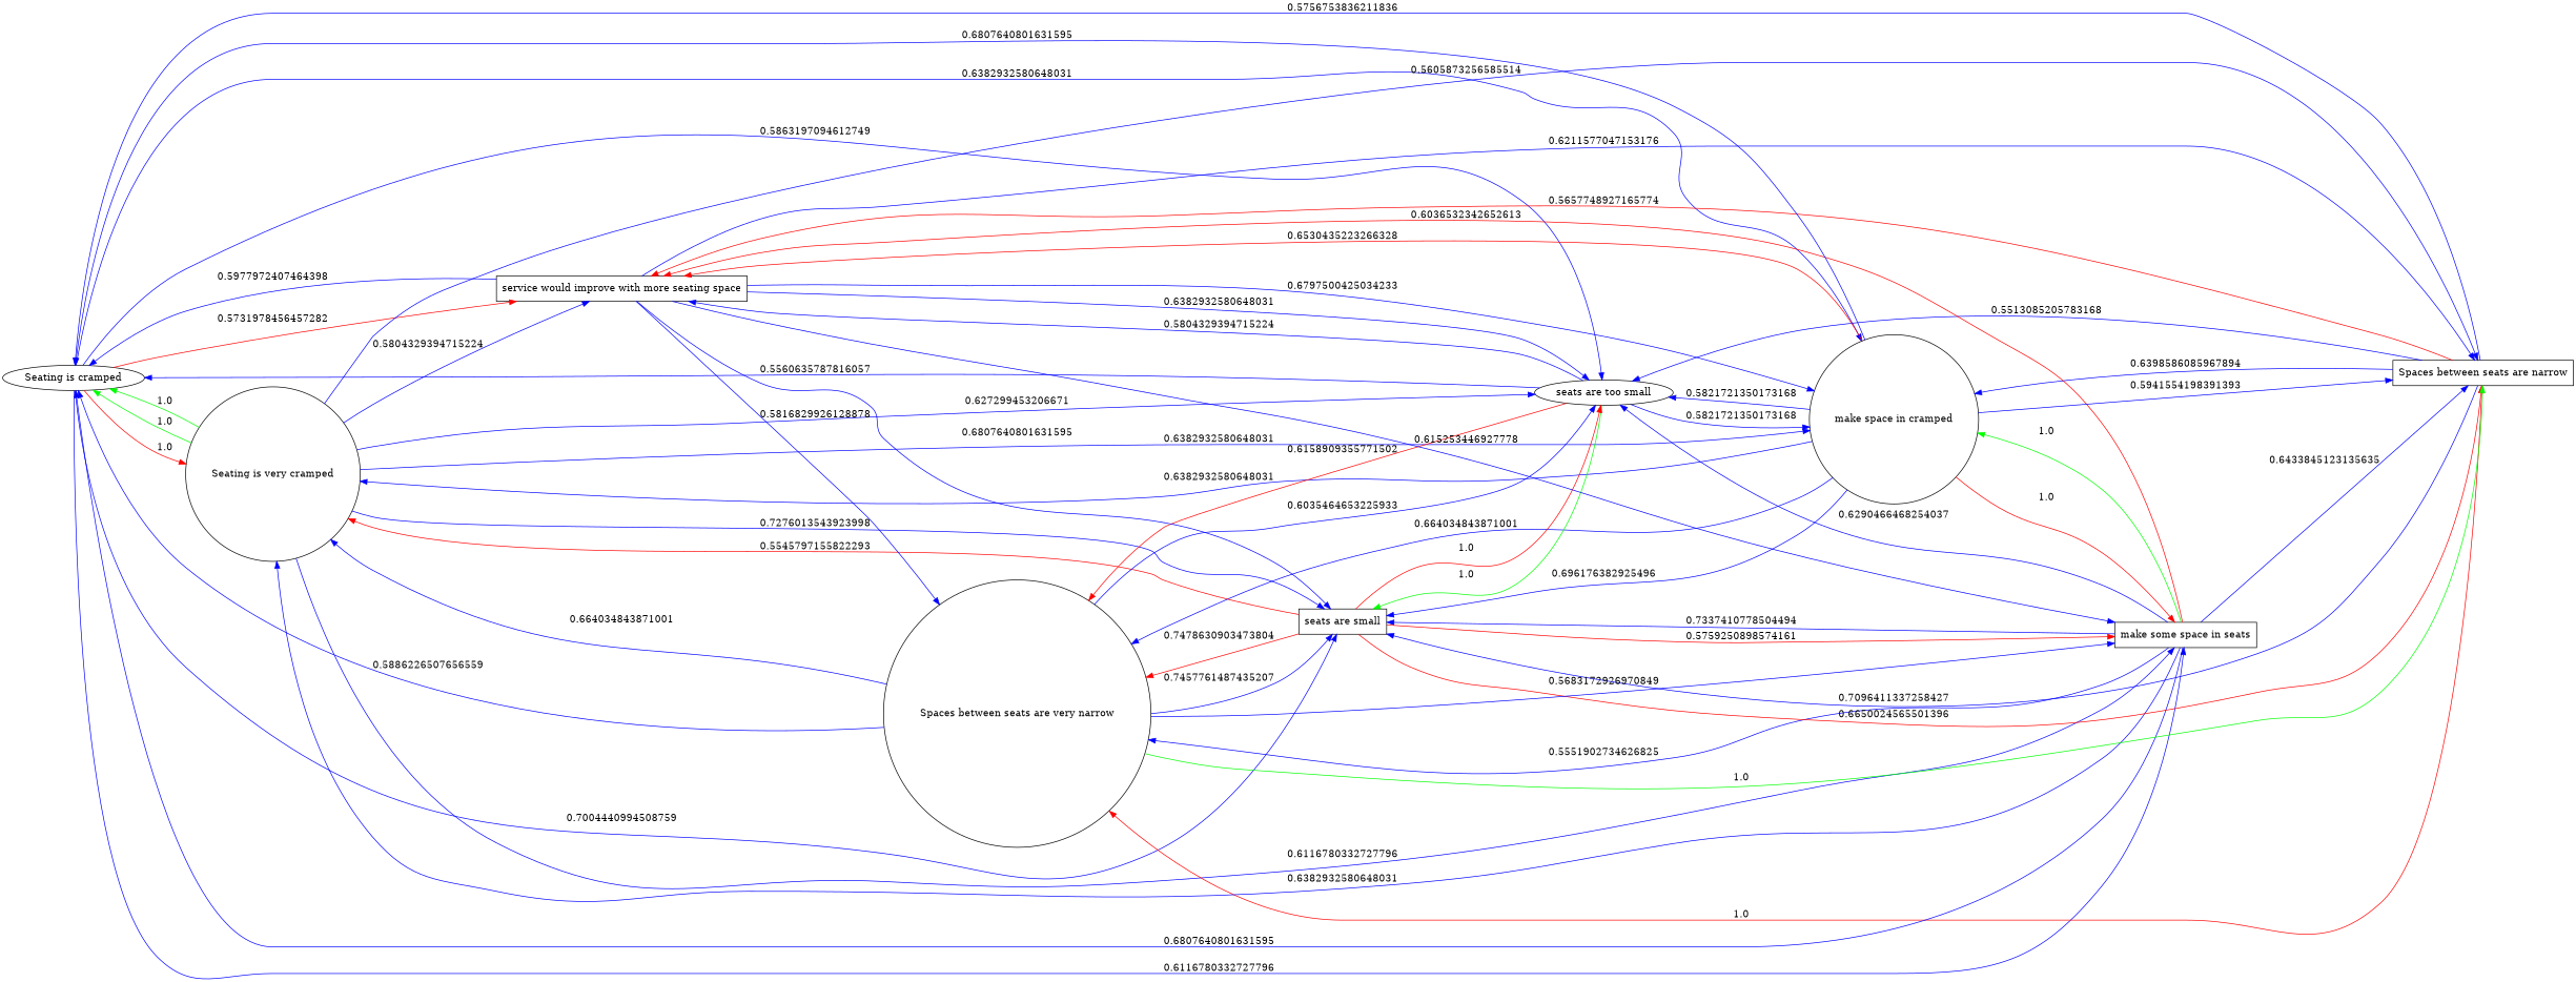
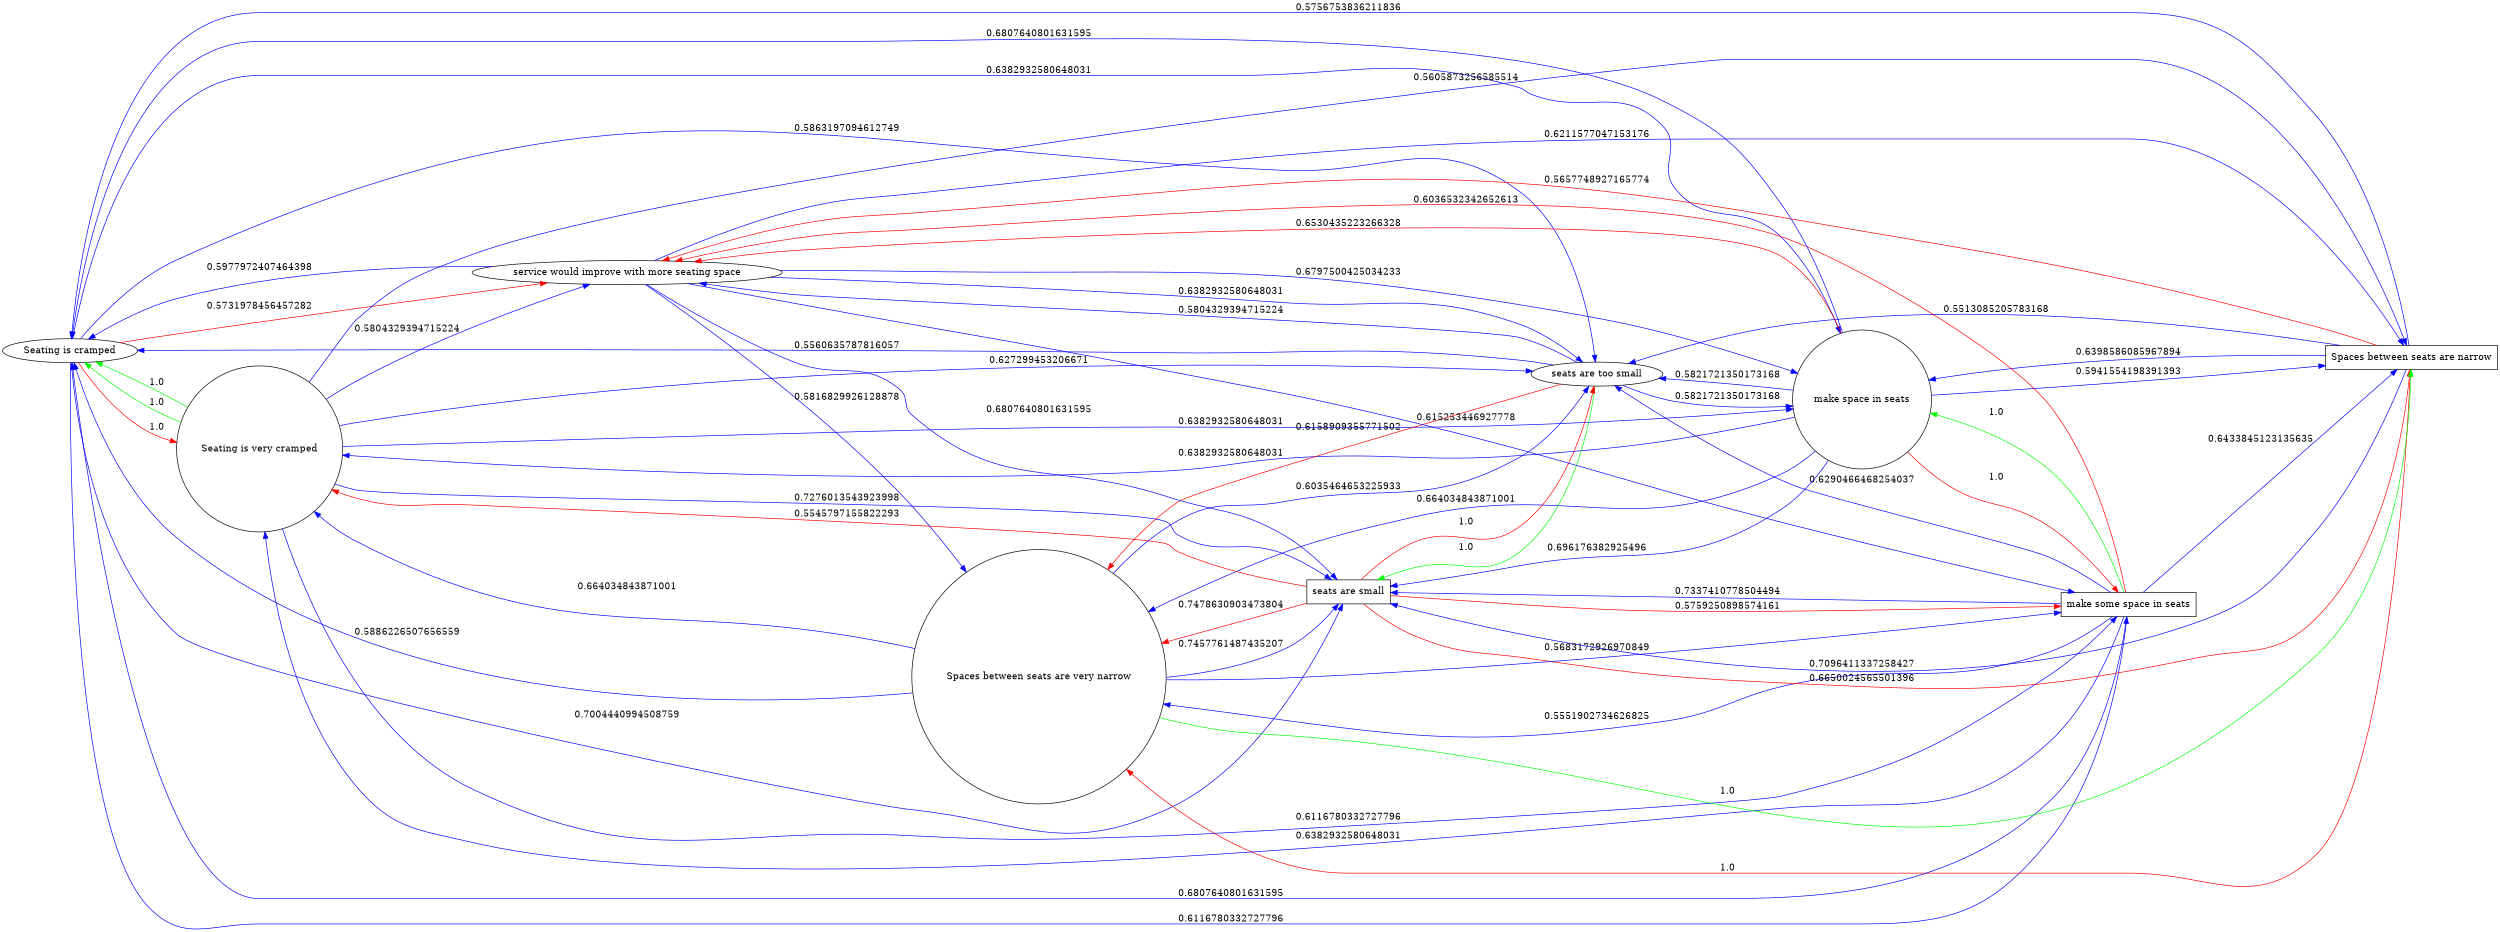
  digraph {
    rankdir=LR
    node [shape=box]
    edge [color=blue]
    "Seating is cramped" [shape=ellipse]
    "Seating is very cramped" [shape=circle]
    "Spaces between seats are narrow"
    "make some space in seats"
-   "make space in seats" [shape=circle label="make space in cramped"]
+   "make space in seats" [shape=circle]
    "seats are too small" [shape=ellipse]
    "seats are small"
-   "service would improve with more seating space"
+   "service would improve with more seating space" [shape=ellipse]
    "Spaces between seats are very narrow" [shape=circle]
    "Seating is cramped" -> "Seating is very cramped" [color=red label=1.0]
    "Seating is cramped" -> "make some space in seats" [label=0.6116780332727796]
    "Seating is cramped" -> "make space in seats" [label=0.6382932580648031]
    "Seating is cramped" -> "seats are too small" [label=0.5863197094612749]
    "Seating is cramped" -> "seats are small" [label=0.7004440994508759]
    "Seating is cramped" -> "service would improve with more seating space" [color=red label=0.5731978456457282]
    "Seating is very cramped" -> "Seating is cramped" [color=green label=1.0]
    "Seating is very cramped" -> "Seating is cramped" [color=green label=1.0]
    "Seating is very cramped" -> "Spaces between seats are narrow" [label=0.5605873256585514]
    "Seating is very cramped" -> "make some space in seats" [label=0.6116780332727796]
    "Seating is very cramped" -> "make space in seats" [label=0.6382932580648031]
    "Seating is very cramped" -> "seats are too small" [label=0.627299453206671]
    "Seating is very cramped" -> "seats are small" [label=0.7276013543923998]
    "Seating is very cramped" -> "service would improve with more seating space" [label=0.5804329394715224]
    "Spaces between seats are narrow" -> "Seating is cramped" [label=0.5756753836211836]
    "Spaces between seats are narrow" -> "make space in seats" [label=0.6398586085967894]
    "Spaces between seats are narrow" -> "seats are too small" [label=0.5513085205783168]
    "Spaces between seats are narrow" -> "seats are small" [label=0.7096411337258427]
    "Spaces between seats are narrow" -> "service would improve with more seating space" [color=red label=0.5657748927165774]
    "Spaces between seats are narrow" -> "Spaces between seats are very narrow" [color=red label=1.0]
    "make some space in seats" -> "Seating is cramped" [label=0.6807640801631595]
    "make some space in seats" -> "Seating is very cramped" [label=0.6382932580648031]
    "make some space in seats" -> "Spaces between seats are narrow" [label=0.6433845123135635]
    "make some space in seats" -> "make space in seats" [color=green label=1.0]
    "make some space in seats" -> "seats are too small" [label=0.6290466468254037]
    "make some space in seats" -> "seats are small" [label=0.7337410778504494]
    "make some space in seats" -> "service would improve with more seating space" [color=red label=0.6036532342652613]
    "make some space in seats" -> "Spaces between seats are very narrow" [label=0.5551902734626825]
    "make space in seats" -> "Seating is cramped" [label=0.6807640801631595]
    "make space in seats" -> "Seating is very cramped" [label=0.6382932580648031]
    "make space in seats" -> "Spaces between seats are narrow" [label=0.5941554198391393]
    "make space in seats" -> "make some space in seats" [color=red label=1.0]
    "make space in seats" -> "seats are too small" [label=0.5821721350173168]
    "make space in seats" -> "seats are small" [label=0.696176382925496]
    "make space in seats" -> "service would improve with more seating space" [color=red label=0.6530435223266328]
    "make space in seats" -> "Spaces between seats are very narrow" [label=0.664034843871001]
    "seats are too small" -> "Seating is cramped" [label=0.5560635787816057]
    "seats are too small" -> "make space in seats" [label=0.5821721350173168]
    "seats are too small" -> "seats are small" [color=green label=1.0]
    "seats are too small" -> "service would improve with more seating space" [label=0.5804329394715224]
    "seats are too small" -> "Spaces between seats are very narrow" [color=red label=0.6158909355771502]
    "seats are small" -> "Seating is very cramped" [color=red label=0.5545797155822293]
    "seats are small" -> "Spaces between seats are narrow" [color=red label=0.6650024565501396]
    "seats are small" -> "make some space in seats" [color=red label=0.5759250898574161]
    "seats are small" -> "seats are too small" [color=red label=1.0]
    "seats are small" -> "Spaces between seats are very narrow" [color=red label=0.7478630903473804]
    "service would improve with more seating space" -> "Seating is cramped" [label=0.5977972407464398]
    "service would improve with more seating space" -> "Spaces between seats are narrow" [label=0.6211577047153176]
    "service would improve with more seating space" -> "make some space in seats" [label=0.615253446927778]
    "service would improve with more seating space" -> "make space in seats" [label=0.6797500425034233]
    "service would improve with more seating space" -> "seats are too small" [label=0.6382932580648031]
    "service would improve with more seating space" -> "seats are small" [label=0.6807640801631595]
    "service would improve with more seating space" -> "Spaces between seats are very narrow" [label=0.5816829926128878]
    "Spaces between seats are very narrow" -> "Seating is cramped" [label=0.5886226507656559]
    "Spaces between seats are very narrow" -> "Seating is very cramped" [label=0.664034843871001]
    "Spaces between seats are very narrow" -> "Spaces between seats are narrow" [color=green label=1.0]
    "Spaces between seats are very narrow" -> "make some space in seats" [label=0.5683172926970849]
    "Spaces between seats are very narrow" -> "seats are too small" [label=0.6035464653225933]
    "Spaces between seats are very narrow" -> "seats are small" [label=0.7457761487435207]
  }
